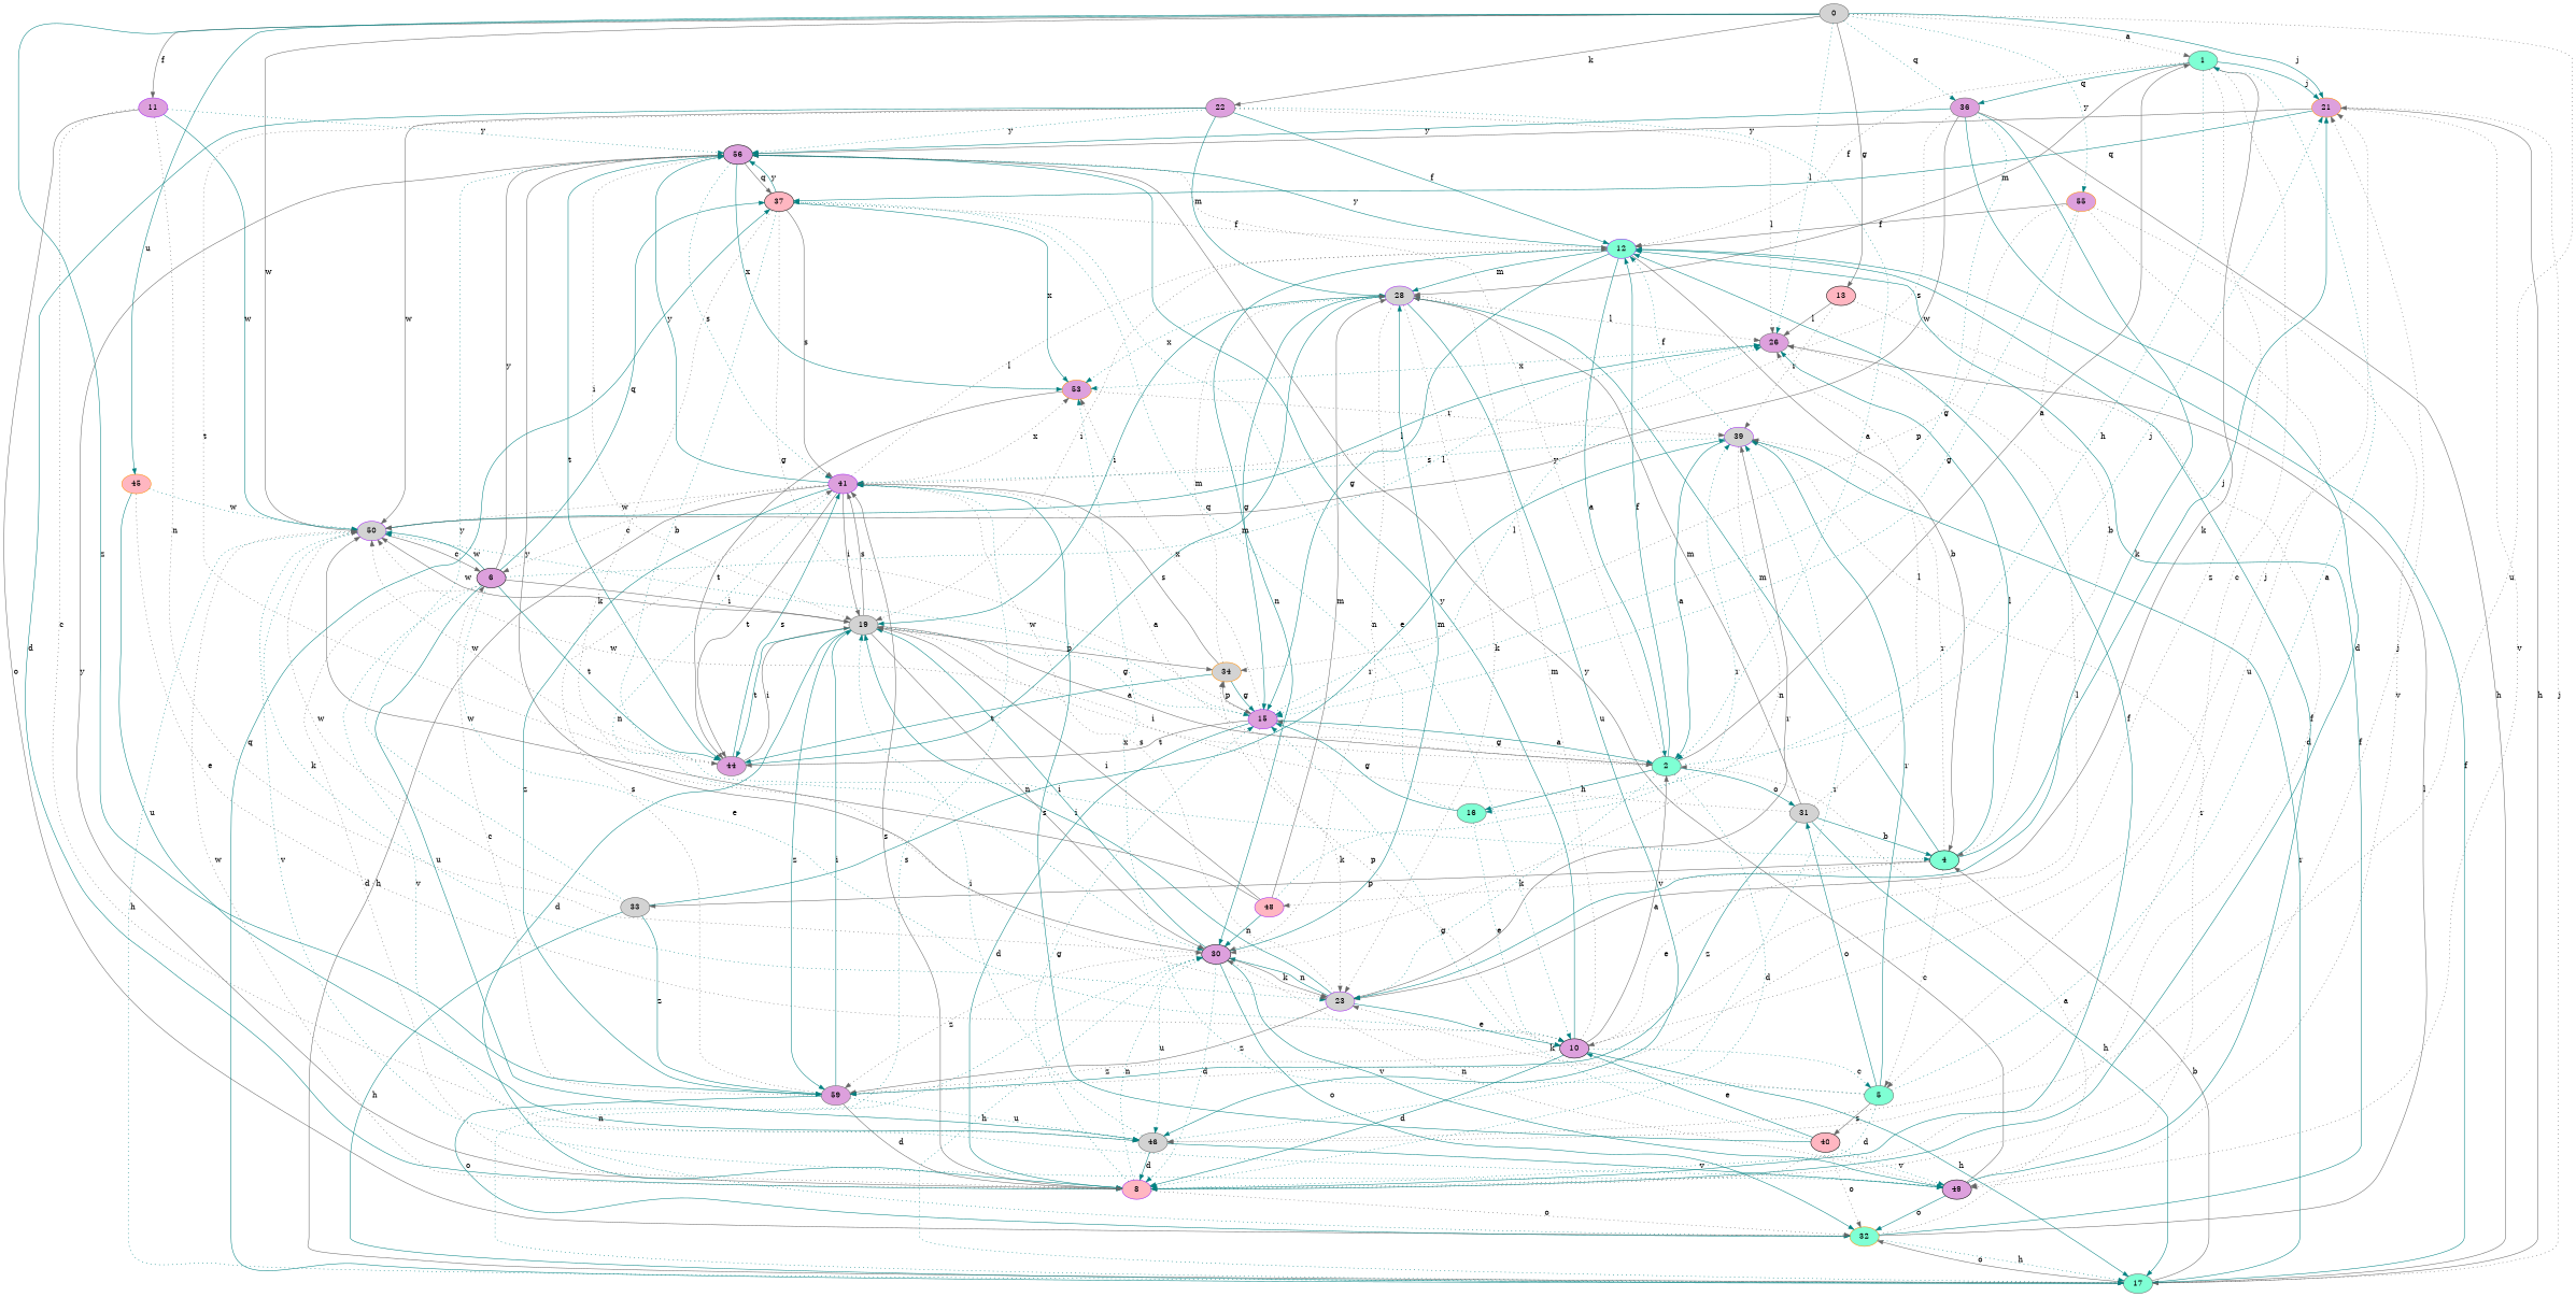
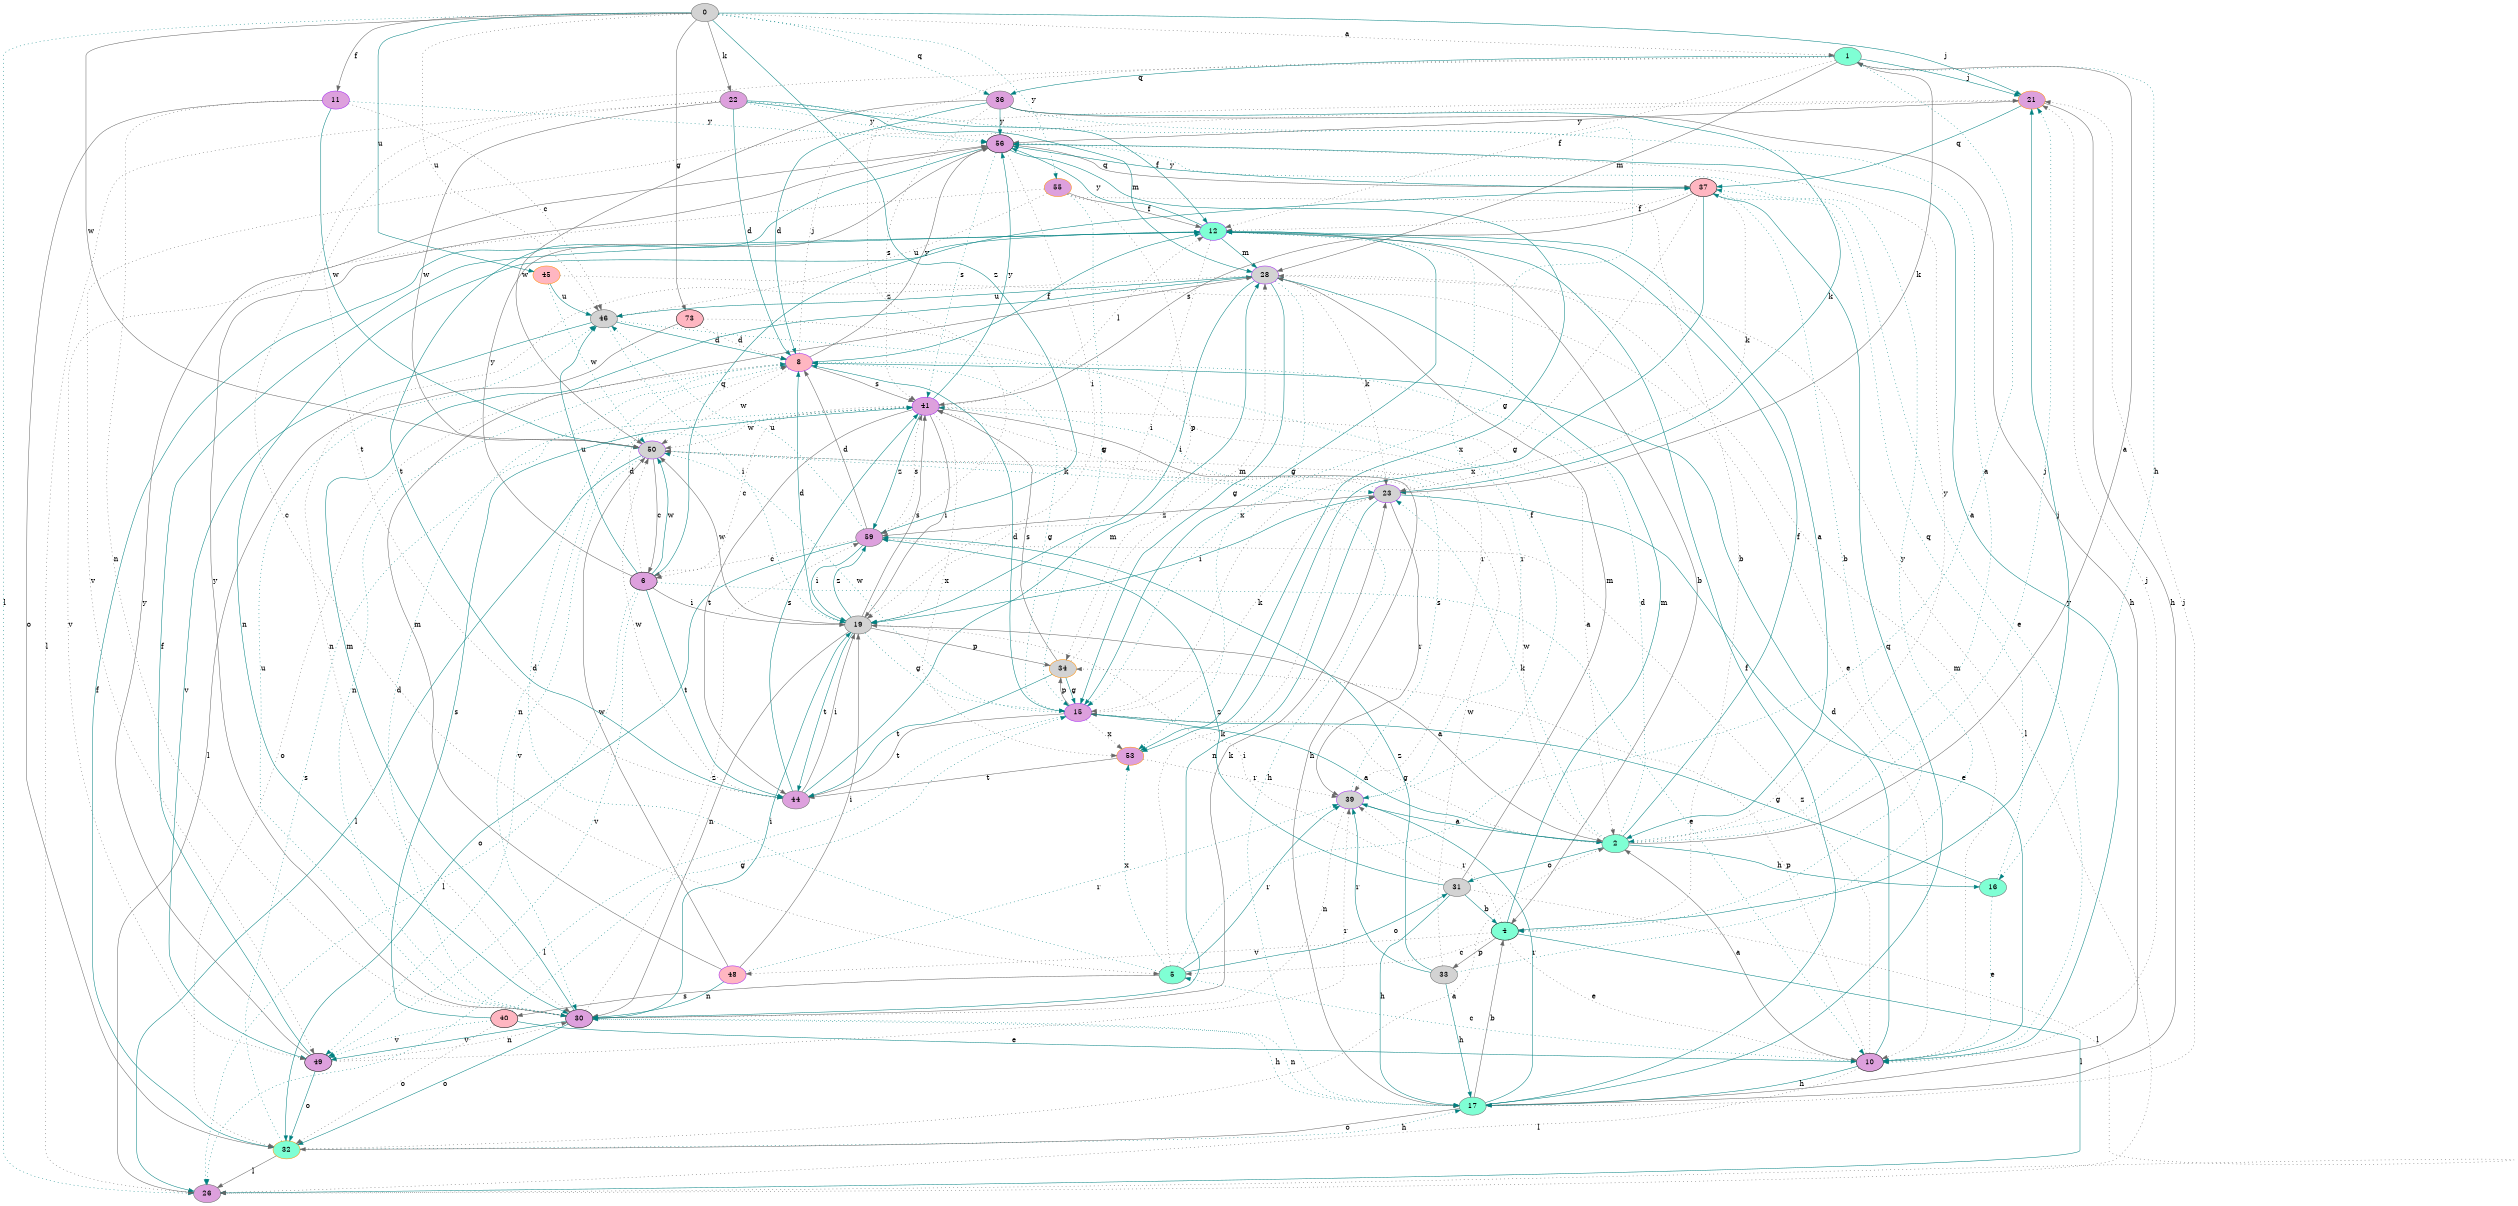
  strict digraph {
    node [color=gray40 fillcolor=plum style=filled]
    edge [color=teal style=solid]
    0 [fillcolor=lightgrey]
    1 [fillcolor=aquamarine]
    11 [color=purple]
-   13 [color=black fillcolor=lightpink]
+   13 [color=black fillcolor=lightpink label=73]
    21 [color=darkorange]
    22
    26
    36
    45 [color=darkorange fillcolor=lightpink]
    46 [fillcolor=lightgrey]
    50 [color=purple fillcolor=lightgrey]
    55 [color=darkorange]
    59
    5 [fillcolor=aquamarine]
    12 [color=purple fillcolor=aquamarine]
    16 [fillcolor=aquamarine]
    n17 [color=purple fillcolor=lightgrey label=23]
    28 [color=purple fillcolor=lightgrey]
    56 [color=black]
    30 [color=black]
    32 [color=darkorange fillcolor=aquamarine]
    8 [color=purple fillcolor=lightpink]
    39 [color=purple fillcolor=lightgrey]
    37 [color=black fillcolor=lightpink]
    49 [color=black]
    17 [fillcolor=aquamarine]
    2 [fillcolor=aquamarine]
    44
    53 [color=darkorange]
    15 [color=purple]
    41 [color=purple]
    10 [color=black]
    19 [fillcolor=lightgrey]
    6 [color=black]
    4 [color=black fillcolor=aquamarine]
    34 [color=darkorange fillcolor=lightgrey]
    31 [fillcolor=lightgrey]
    40 [color=black fillcolor=lightpink]
    33 [fillcolor=lightgrey]
    48 [color=purple fillcolor=lightpink]
    0 -> 1 [color=gray40 label=a style=dotted]
    0 -> 11 [color=gray40 label=f]
    0 -> 13 [color=gray40 label=g]
    0 -> 21 [label=j]
    0 -> 22 [color=gray40 label=k]
    0 -> 26 [label=l style=dotted]
    0 -> 36 [label=q style=dotted]
    0 -> 45 [label=u]
    0 -> 46 [color=gray40 label=u style=dotted]
    0 -> 50 [color=gray40 label=w]
    0 -> 55 [label=y style=dotted]
    0 -> 59 [label=z]
    1 -> 21 [label=j]
    1 -> 36 [label=q]
    1 -> 59 [color=gray40 label=z style=dotted]
    1 -> 5 [color=gray40 label=c style=dotted]
    1 -> 12 [color=gray40 label=f style=dotted]
    1 -> 16 [label=h style=dotted]
    1 -> n17 [color=gray40 label=k]
    1 -> 28 [color=gray40 label=m]
    11 -> 46 [color=gray40 label=c style=dotted]
    11 -> 50 [label=w]
    11 -> 56 [label=y style=dotted]
    11 -> 30 [color=gray40 label=n style=dotted]
    11 -> 32 [color=gray40 label=o]
    13 -> 26 [color=gray40 label=l]
    13 -> 8 [color=gray40 label=d style=dotted]
    13 -> 39 [color=gray40 label=r style=dotted]
    21 -> 56 [color=gray40 label=y]
    21 -> 37 [label=q]
    21 -> 49 [color=gray40 label=v style=dotted]
    21 -> 17 [color=gray40 label=h]
    22 -> 26 [color=gray40 label=l style=dotted]
    22 -> 50 [color=gray40 label=w]
    22 -> 12 [label=f]
    22 -> 28 [label=m]
    22 -> 56 [label=y style=dotted]
    22 -> 8 [label=d]
    22 -> 2 [label=a style=dotted]
    22 -> 44 [color=gray40 label=t style=dotted]
-   26 -> 53 [label=x style=dotted]
    36 -> 50 [color=gray40 label=w]
    36 -> n17 [label=k]
    36 -> 56 [label=y]
    36 -> 8 [label=d]
    36 -> 17 [color=gray40 label=h]
    36 -> 15 [label=g style=dotted]
    36 -> 41 [color=gray40 label=s style=dotted]
    45 -> 46 [label=u]
    45 -> 50 [label=w style=dotted]
    45 -> 10 [color=gray40 label=e style=dotted]
    46 -> 8 [label=d]
    46 -> 39 [label=r style=dotted]
    46 -> 49 [label=v]
    46 -> 19 [label=i style=dotted]
    50 -> 26 [label=l]
    50 -> n17 [label=k style=dotted]
    50 -> 49 [label=v style=dotted]
    50 -> 17 [label=h style=dotted]
    50 -> 6 [color=gray40 label=c]
    55 -> 46 [color=gray40 label=u style=dotted]
    55 -> 12 [color=gray40 label=f]
    55 -> 49 [color=gray40 label=v style=dotted]
    55 -> 15 [label=g style=dotted]
    55 -> 4 [color=gray40 label=b style=dotted]
    55 -> 34 [color=gray40 label=p style=dotted]
    59 -> 46 [label=u style=dotted]
    59 -> 32 [label=o]
    59 -> 8 [color=gray40 label=d]
    59 -> 41 [color=gray40 label=s style=dotted]
    59 -> 19 [label=i]
    59 -> 6 [color=gray40 label=c style=dotted]
    5 -> 1 [label=a style=dotted]
    5 -> n17 [color=gray40 label=k style=dotted]
    5 -> 8 [label=d style=dotted]
    5 -> 39 [label=r]
    5 -> 53 [label=x style=dotted]
    5 -> 31 [label=o]
    5 -> 40 [color=gray40 label=s]
    12 -> 28 [label=m]
    12 -> 56 [label=y]
    12 -> 30 [label=n]
    12 -> 2 [label=a]
    12 -> 15 [label=g]
    12 -> 19 [color=gray40 label=i style=dotted]
    12 -> 4 [color=gray40 label=b]
    16 -> 37 [label=q style=dotted]
    16 -> 15 [label=g]
    16 -> 10 [label=e style=dotted]
    n17 -> 59 [color=gray40 label=z]
    n17 -> 30 [label=n]
    n17 -> 39 [color=gray40 label=r]
    n17 -> 41 [color=gray40 label=s style=dotted]
    n17 -> 10 [label=e]
    n17 -> 19 [label=i]
    28 -> 26 [color=gray40 label=l style=dotted]
    28 -> 46 [label=u]
    28 -> n17 [color=gray40 label=k style=dotted]
    28 -> 30 [color=gray40 label=n style=dotted]
    28 -> 53 [label=x style=dotted]
    28 -> 15 [label=g]
    28 -> 19 [label=i]
    56 -> 37 [color=gray40 label=q]
    56 -> 44 [label=t]
    56 -> 53 [label=x]
    56 -> 41 [label=s style=dotted]
    56 -> 19 [color=gray40 label=i style=dotted]
    30 -> 46 [label=u style=dotted]
    30 -> 59 [color=gray40 label=z style=dotted]
    30 -> n17 [color=gray40 label=k]
    30 -> 28 [label=m]
    30 -> 56 [color=gray40 label=y]
    30 -> 32 [label=o]
    30 -> 8 [label=d style=dotted]
    30 -> 49 [label=v]
    30 -> 17 [label=h style=dotted]
    30 -> 19 [label=i]
    32 -> 26 [color=gray40 label=l]
    32 -> 12 [label=f]
    32 -> 17 [label=h style=dotted]
    32 -> 2 [color=gray40 label=a style=dotted]
    32 -> 41 [label=s style=dotted]
    8 -> 21 [color=gray40 label=j style=dotted]
    8 -> 50 [color=gray40 label=w style=dotted]
    8 -> 12 [label=f]
    8 -> 56 [color=gray40 label=y]
    8 -> 30 [label=n style=dotted]
    8 -> 32 [color=gray40 label=o style=dotted]
    8 -> 15 [label=g style=dotted]
    8 -> 41 [color=gray40 label=s]
    39 -> 12 [label=f style=dotted]
    39 -> 30 [color=gray40 label=n style=dotted]
    39 -> 2 [label=a]
    39 -> 41 [label=s style=dotted]
    37 -> 12 [color=gray40 label=f style=dotted]
    37 -> n17 [color=gray40 label=k style=dotted]
    37 -> 56 [label=y]
    37 -> 53 [label=x]
    37 -> 15 [color=gray40 label=g style=dotted]
    37 -> 41 [color=gray40 label=s]
    37 -> 10 [label=e style=dotted]
    37 -> 4 [label=b style=dotted]
    49 -> 12 [label=f]
    49 -> 56 [color=gray40 label=y]
    49 -> 30 [color=gray40 label=n style=dotted]
    49 -> 32 [label=o]
    49 -> 39 [color=gray40 label=r style=dotted]
    17 -> 21 [color=gray40 label=j style=dotted]
    17 -> 12 [label=f]
    17 -> 30 [label=n style=dotted]
    17 -> 32 [color=gray40 label=o]
    17 -> 39 [label=r]
    17 -> 37 [label=q]
    17 -> 4 [color=gray40 label=b]
    2 -> 1 [color=gray40 label=a]
    2 -> 21 [label=j style=dotted]
    2 -> 50 [color=gray40 label=w style=dotted]
    2 -> 12 [label=f]
    2 -> 16 [label=h]
    2 -> n17 [label=k style=dotted]
    2 -> 56 [color=gray40 label=y style=dotted]
    2 -> 8 [label=d style=dotted]
    2 -> 15 [color=gray40 label=g style=dotted]
    2 -> 31 [label=o]
    44 -> 50 [color=gray40 label=w style=dotted]
    44 -> 28 [label=m]
    44 -> 41 [label=s]
    44 -> 19 [color=gray40 label=i]
    53 -> 39 [color=gray40 label=r style=dotted]
    53 -> 44 [color=gray40 label=t]
    15 -> 26 [label=l style=dotted]
    15 -> 50 [label=w style=dotted]
    15 -> n17 [color=gray40 label=k style=dotted]
    15 -> 8 [label=d]
    15 -> 2 [label=a]
    15 -> 44 [color=gray40 label=t]
    15 -> 53 [color=gray40 label=x style=dotted]
    15 -> 34 [color=gray40 label=p]
    41 -> 50 [color=gray40 label=w style=dotted]
    41 -> 59 [label=z]
    41 -> 12 [color=gray40 label=l style=dotted]
    41 -> 56 [label=y]
    41 -> 30 [label=n style=dotted]
    41 -> 17 [color=gray40 label=h]
    41 -> 2 [color=gray40 label=a style=dotted]
    41 -> 44 [color=gray40 label=t]
    41 -> 53 [color=gray40 label=x style=dotted]
    41 -> 19 [color=gray40 label=i]
    41 -> 6 [color=gray40 label=c style=dotted]
    10 -> 21 [color=gray40 label=j style=dotted]
    10 -> 26 [color=gray40 label=l style=dotted]
    10 -> 59 [color=gray40 label=z style=dotted]
    10 -> 5 [label=c style=dotted]
    10 -> 28 [color=gray40 label=m style=dotted]
    10 -> 56 [label=y]
    10 -> 8 [label=d]
    10 -> 17 [label=h]
    10 -> 2 [color=gray40 label=a]
    10 -> 34 [color=gray40 label=p style=dotted]
    19 -> 50 [color=gray40 label=w]
    19 -> 59 [label=z]
    19 -> 30 [color=gray40 label=n]
    19 -> 8 [label=d]
    19 -> 2 [color=gray40 label=a]
    19 -> 44 [label=t]
    19 -> 15 [label=g style=dotted]
    19 -> 41 [color=gray40 label=s]
    19 -> 34 [color=gray40 label=p]
    6 -> 26 [label=l style=dotted]
    6 -> 46 [label=u]
    6 -> 50 [label=w]
    6 -> 56 [color=gray40 label=y]
    6 -> 8 [color=gray40 label=d style=dotted]
    6 -> 37 [label=q]
    6 -> 49 [label=v style=dotted]
    6 -> 44 [label=t]
    6 -> 10 [label=e style=dotted]
    6 -> 19 [color=gray40 label=i]
    4 -> 21 [label=j]
    4 -> 26 [label=l]
    4 -> 5 [color=gray40 label=c style=dotted]
    4 -> 28 [label=m]
    4 -> 39 [color=gray40 label=r style=dotted]
    4 -> 10 [color=gray40 label=e style=dotted]
    4 -> 33 [color=gray40 label=p]
    4 -> 48 [color=gray40 label=v style=dotted]
    34 -> 28 [color=gray40 label=m style=dotted]
    34 -> 44 [label=t]
    34 -> 15 [label=g]
    34 -> 41 [color=gray40 label=s]
    31 -> 26 [color=gray40 label=l style=dotted]
    31 -> 59 [label=z]
    31 -> 28 [color=gray40 label=m]
    31 -> 17 [label=h]
    31 -> 19 [color=gray40 label=i style=dotted]
    31 -> 4 [label=b]
    40 -> 32 [color=gray40 label=o style=dotted]
    40 -> 49 [label=v style=dotted]
    40 -> 15 [label=g style=dotted]
    40 -> 41 [label=s]
    40 -> 10 [label=e]
    33 -> 50 [color=gray40 label=w style=dotted]
    33 -> 59 [label=z]
    33 -> 56 [label=y style=dotted]
    33 -> 39 [label=r]
    33 -> 17 [label=h]
    48 -> 50 [color=gray40 label=w]
    48 -> 28 [color=gray40 label=m]
    48 -> 30 [label=n]
    48 -> 39 [label=r style=dotted]
    48 -> 19 [color=gray40 label=i]
  }
